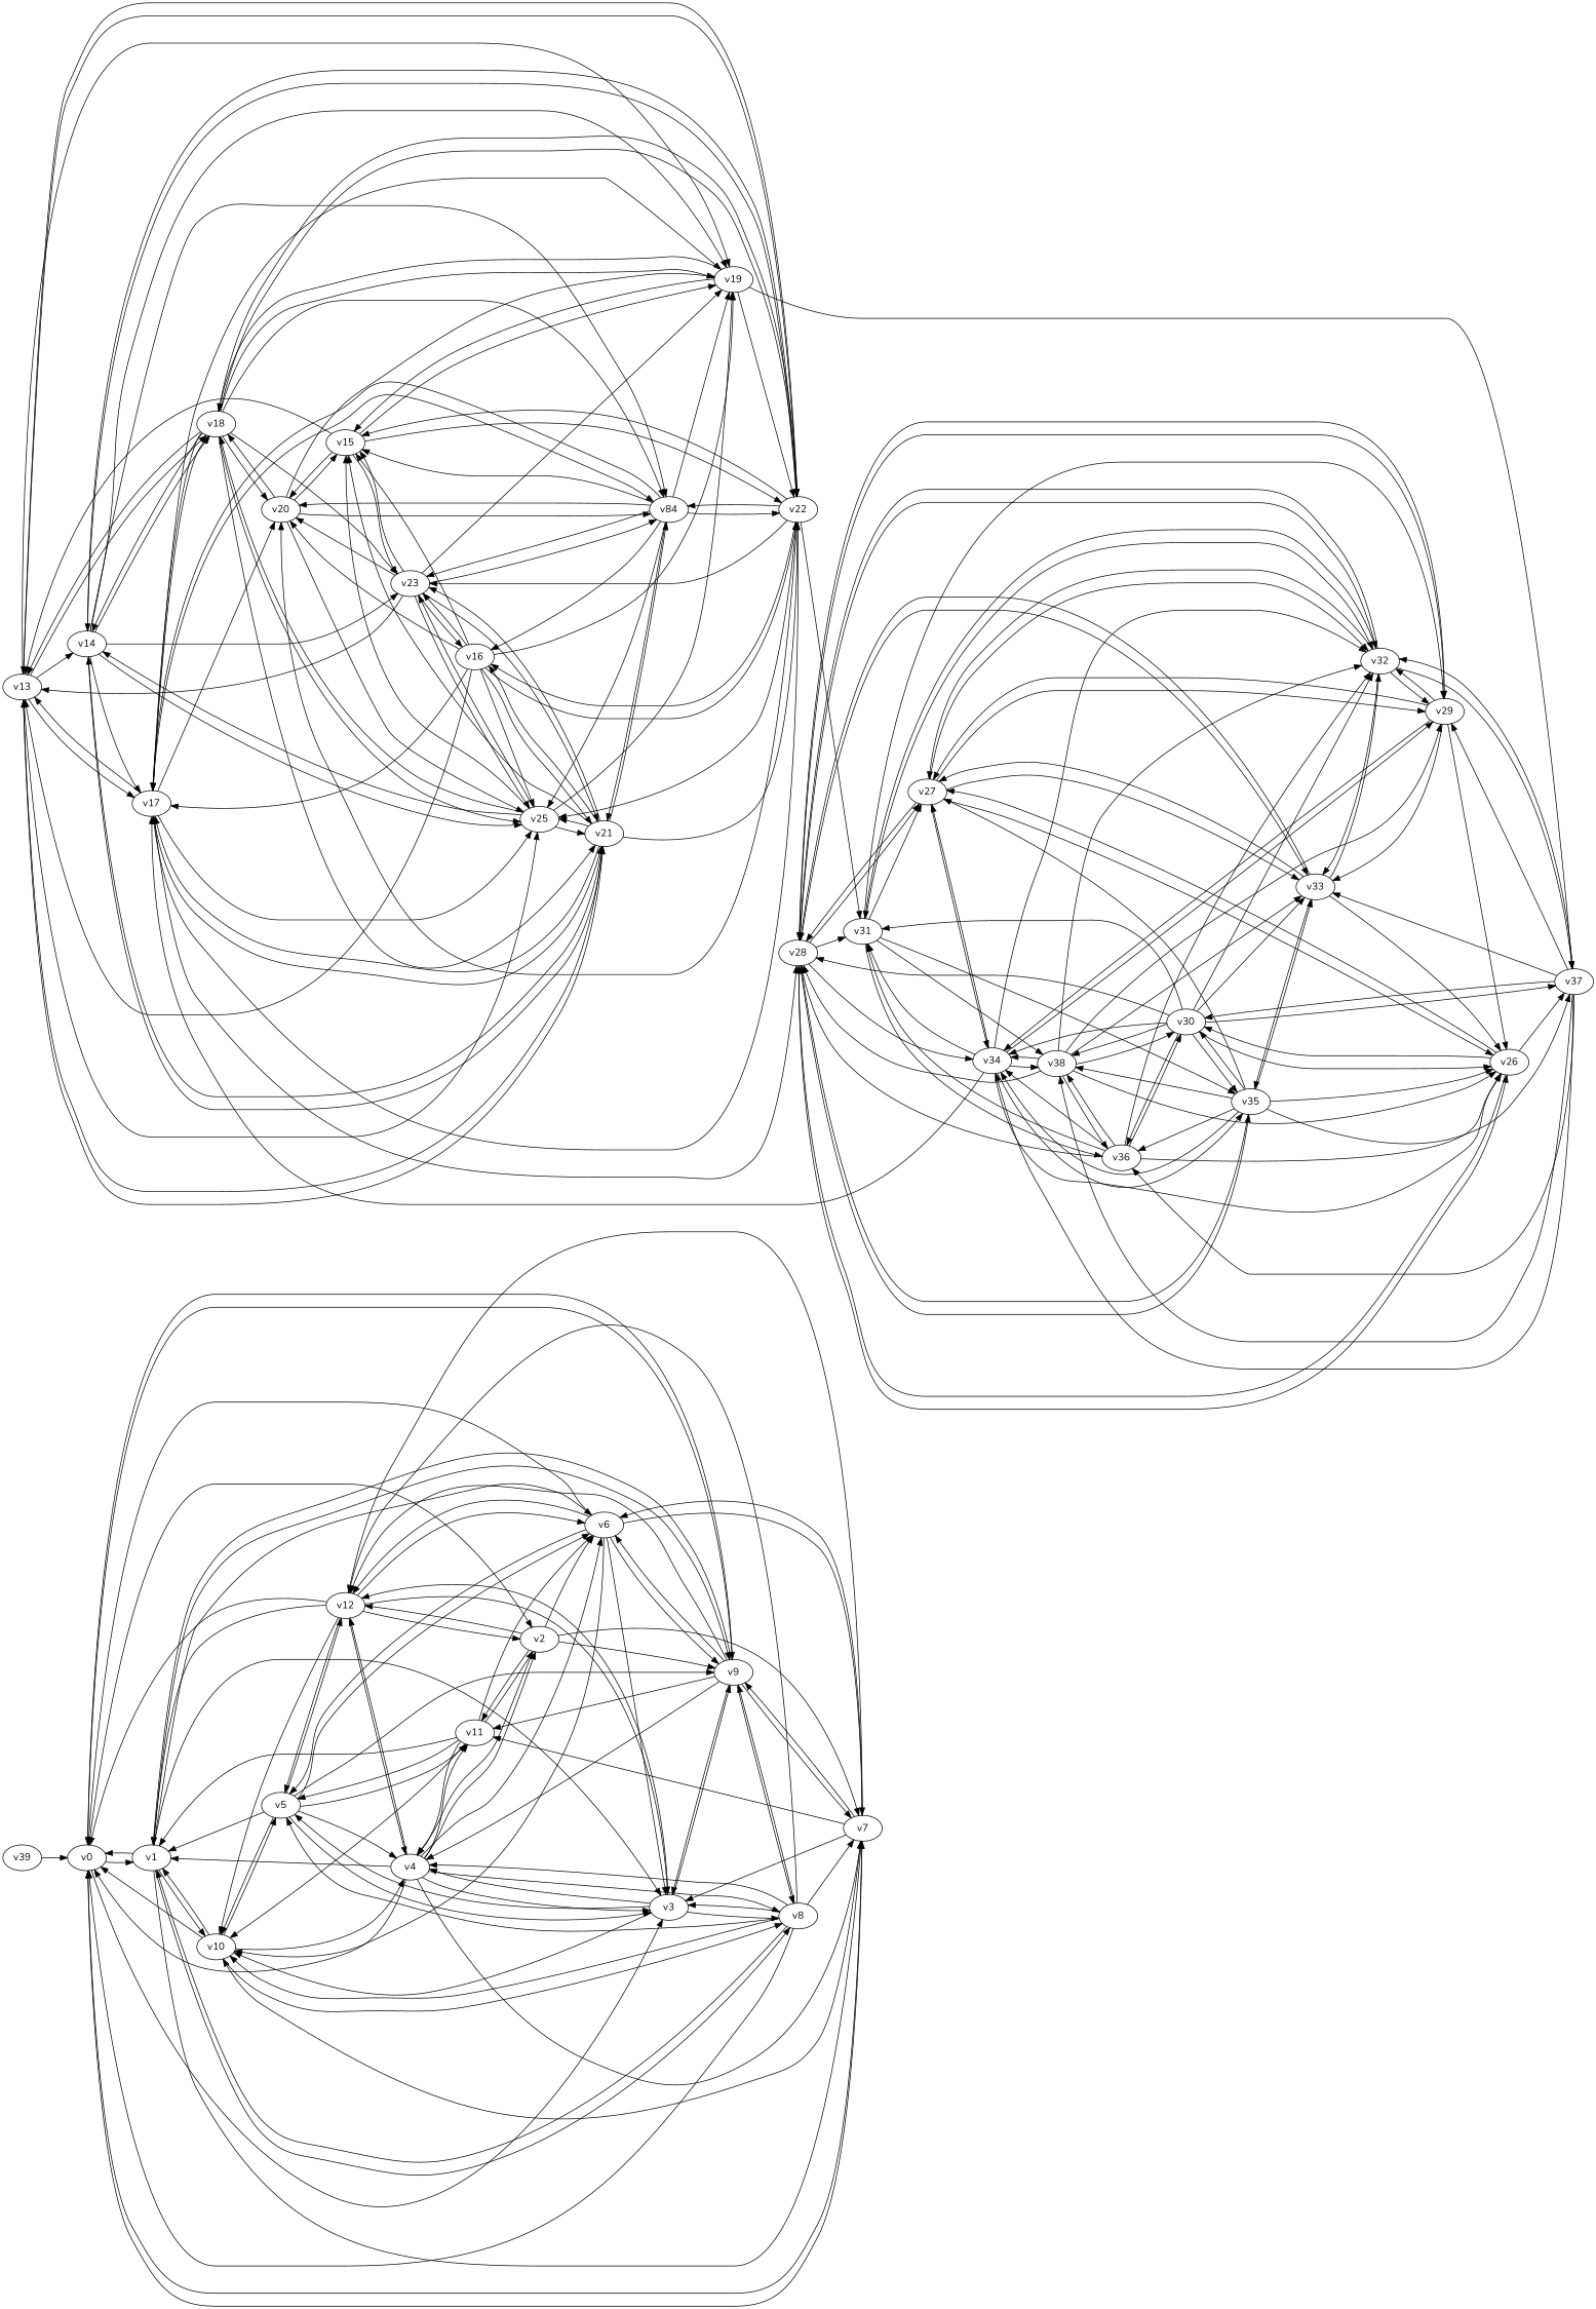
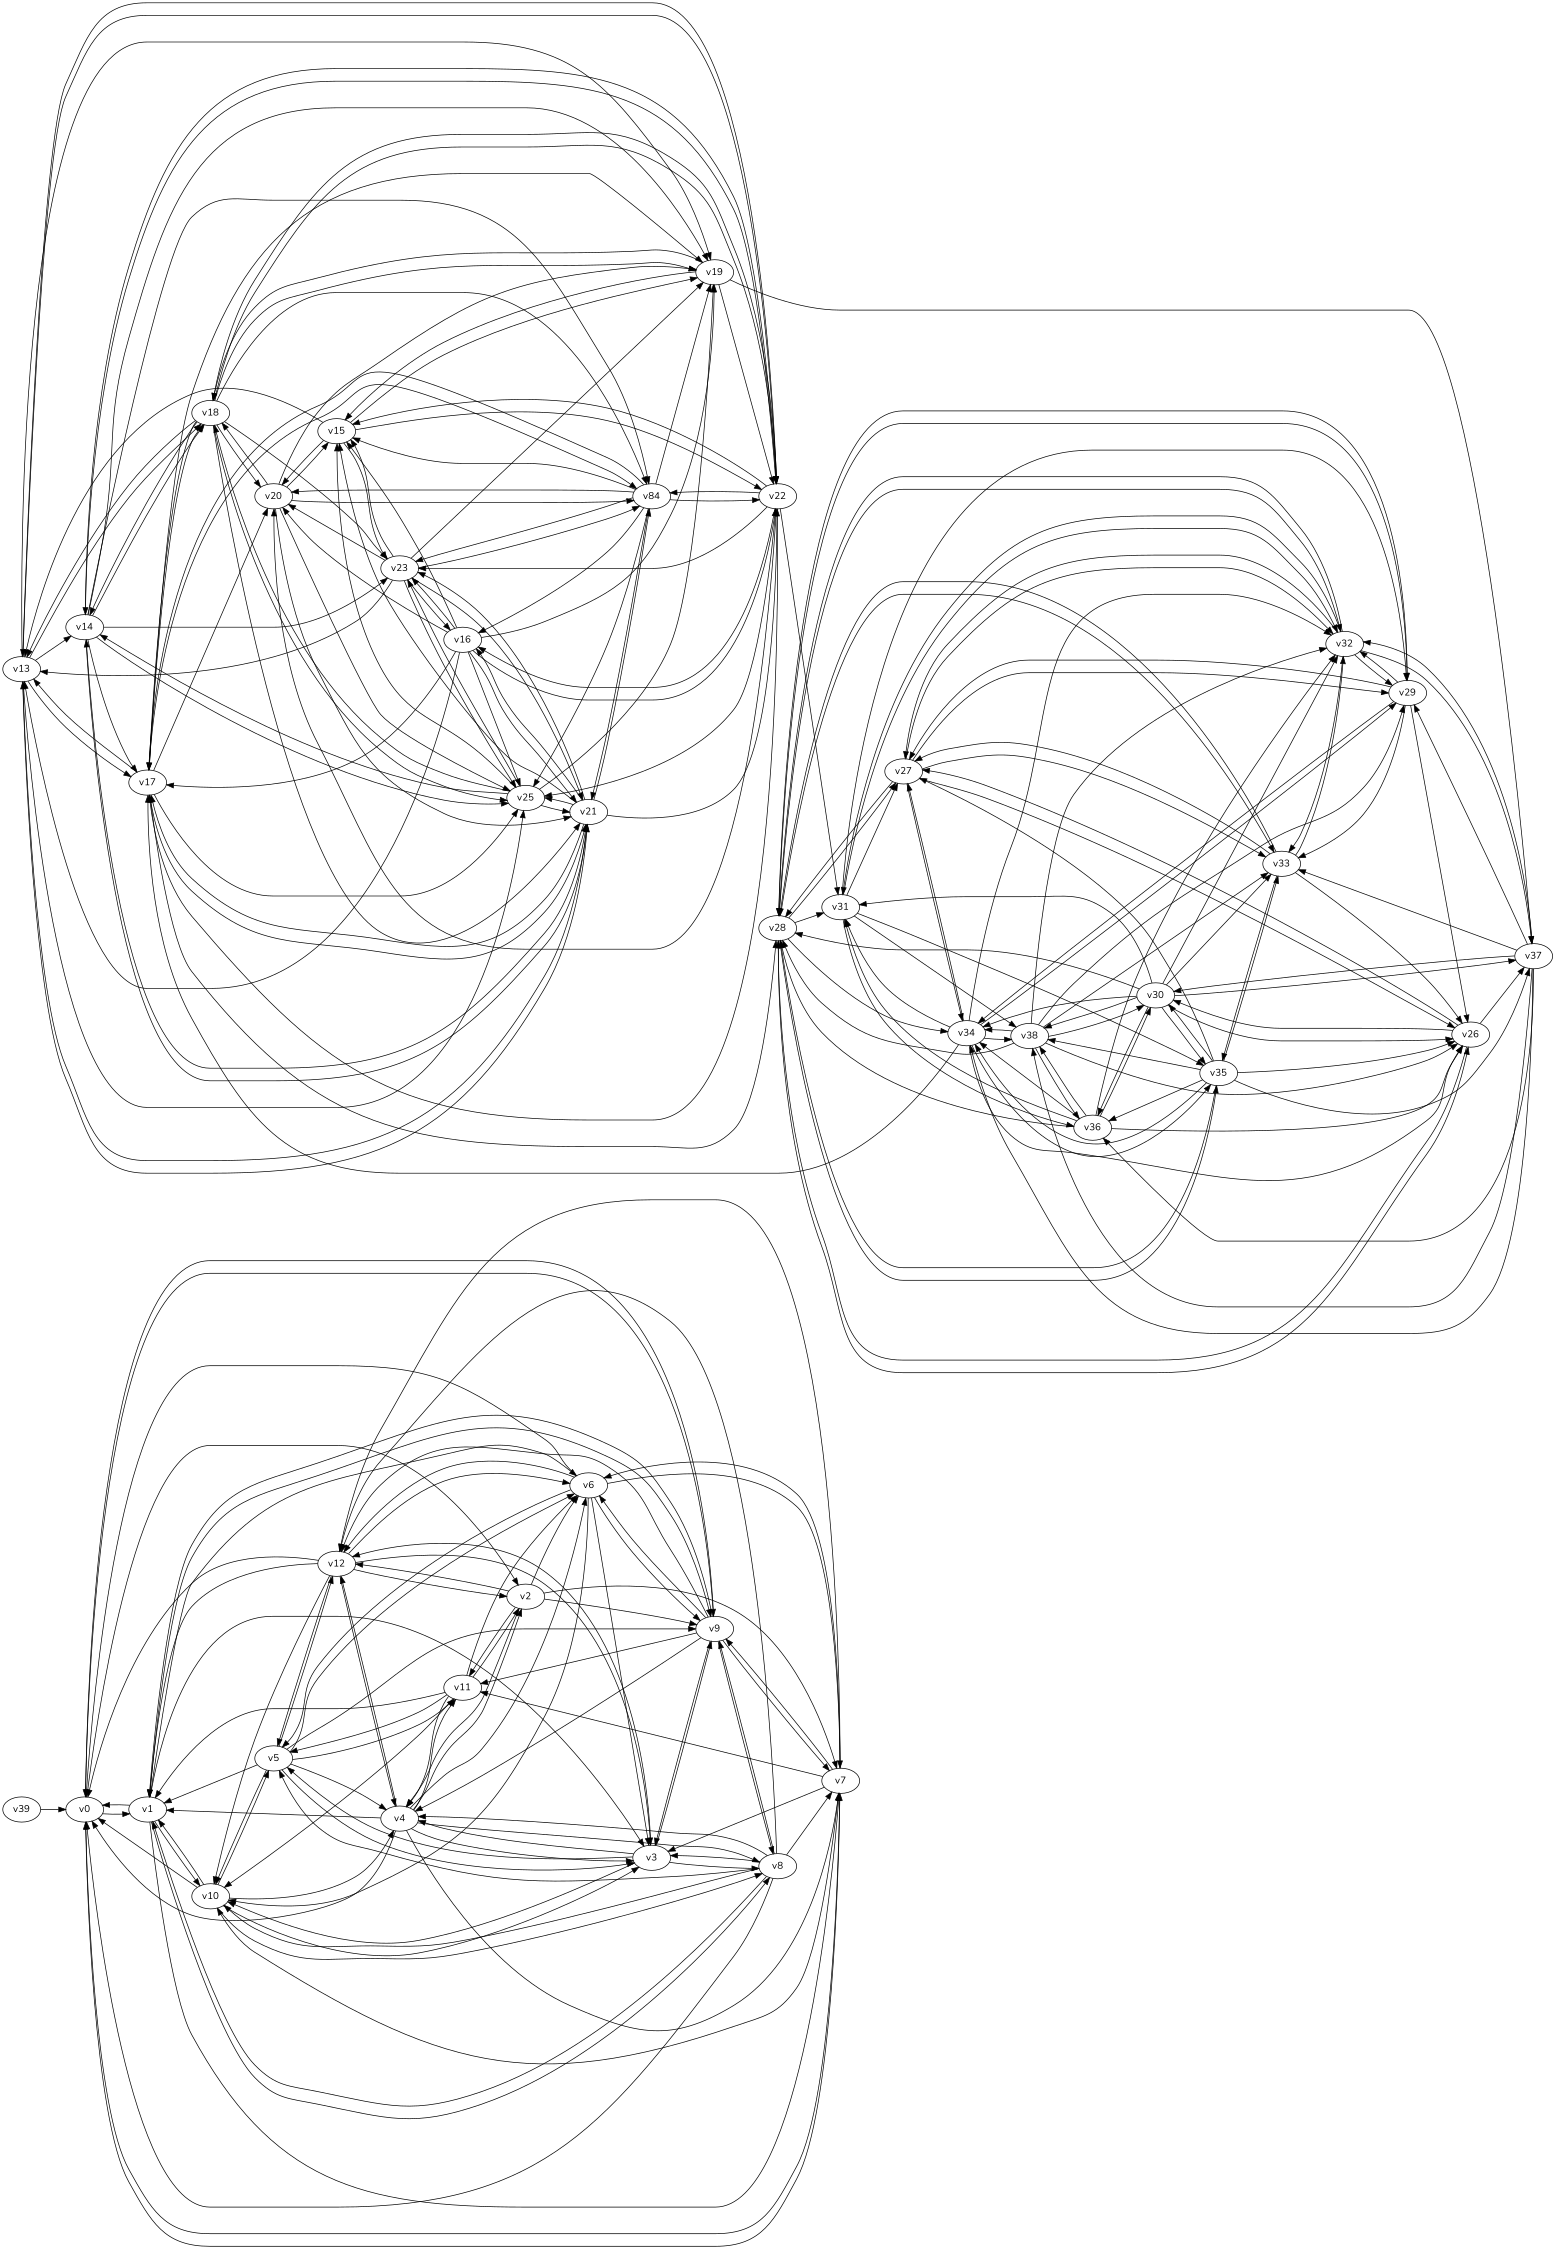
  digraph {
    fontname=Nunito
    rankdir=LR
    node [fontname=Nunito player=0 priority=0]
    edge [fontname=Nunito]
    v0 [priority=1]
    v1 [player=1]
    v2
    v7 [player=1 priority=1]
    v9 [player=1]
    v3 [player=1]
    v6 [player=1]
    v8
    v10 [player=1]
    v4 [player=1]
    v11
    v12 [priority=1]
    v5 [player=1]
    v13 [priority=1]
    v14 [player=1]
    v17 [player=1]
    v18 [priority=1]
    v19 [priority=1]
    v21 [priority=1]
    v22
    v25
    v23 [player=1]
    n23 [label=v84 player=1]
    v20 [priority=1]
    v28
    v15 [player=1 priority=1]
    v37 [priority=1]
    v16 [player=1]
    v31
    v26
    v27
    v29 [player=1]
    v32 [player=1 priority=1]
    v33
    v34 [player=1]
    v35 [priority=1]
    v30 [priority=1]
    v36
    v38 [player=1 priority=1]
    v39
    v0 -> v1
    v0 -> v2
    v0 -> v7
    v0 -> v9
    v1 -> v0
    v1 -> v7
    v1 -> v9
    v1 -> v3
    v1 -> v6
    v1 -> v8
    v1 -> v10
    v2 -> v7
    v2 -> v9
    v2 -> v6
    v2 -> v4
    v2 -> v11
    v2 -> v12
    v7 -> v0
    v7 -> v9
    v7 -> v3
    v7 -> v6
    v7 -> v10
    v7 -> v11
    v7 -> v12
    v9 -> v0
    v9 -> v1
    v9 -> v7
    v9 -> v3
    v9 -> v6
    v9 -> v8
    v9 -> v4
    v9 -> v11
    v9 -> v12
    v3 -> v9
    v3 -> v8
    v3 -> v10
    v3 -> v4
    v3 -> v12
    v3 -> v5
    v6 -> v0
    v6 -> v7
    v6 -> v9
    v6 -> v3
    v6 -> v10
    v6 -> v12
    v6 -> v5
    v8 -> v0
    v8 -> v1
    v8 -> v7
    v8 -> v9
    v8 -> v3
    v8 -> v10
    v8 -> v4
    v8 -> v12
    v8 -> v5
    v10 -> v0
    v10 -> v1
-   v0 -> v3
+   v10 -> v3
    v10 -> v8
    v10 -> v4
    v10 -> v5
    v4 -> v0
    v4 -> v1
    v4 -> v2
    v4 -> v7
    v4 -> v3
    v4 -> v6
    v4 -> v8
    v4 -> v11
    v4 -> v12
    v11 -> v1
    v11 -> v2
    v11 -> v6
    v11 -> v10
    v11 -> v4
    v11 -> v5
    v12 -> v0
    v12 -> v1
    v12 -> v2
    v12 -> v3
    v12 -> v6
    v12 -> v10
    v12 -> v4
    v12 -> v5
    v5 -> v1
    v5 -> v9
    v5 -> v3
    v5 -> v6
    v5 -> v10
    v5 -> v4
    v5 -> v11
    v5 -> v12
    v13 -> v14
    v13 -> v17
    v13 -> v18
    v13 -> v19
    v13 -> v21
    v13 -> v22
    v13 -> v25
    v14 -> v17
    v14 -> v18
    v14 -> v19
    v14 -> v21
    v14 -> v22
    v14 -> v25
    v14 -> v23
    v14 -> n23
    v17 -> v13
    v17 -> v18
    v17 -> v19
    v17 -> v21
    v17 -> v25
    v17 -> n23
    v17 -> v20
    v17 -> v28
    v18 -> v13
    v18 -> v14
    v18 -> v17
    v18 -> v19
    v18 -> v21
    v18 -> v22
    v18 -> v25
    v18 -> v23
    v18 -> n23
    v18 -> v20
    v19 -> v18
    v19 -> v22
    v19 -> v15
    v19 -> v37
    v21 -> v13
    v21 -> v14
    v21 -> v17
    v21 -> v22
    v21 -> v25
    v21 -> v23
    v21 -> n23
    v21 -> v15
    v21 -> v16
    v22 -> v13
    v22 -> v14
    v22 -> v17
    v22 -> v18
    v22 -> v25
    v22 -> v23
    v22 -> n23
    v22 -> v20
    v22 -> v15
    v22 -> v16
    v22 -> v31
    v25 -> v14
    v25 -> v18
    v25 -> v19
    v25 -> v21
    v25 -> v23
    v25 -> v15
    v23 -> v13
    v23 -> v19
    v23 -> v21
    v23 -> v25
    v23 -> n23
    v23 -> v20
    v23 -> v15
    v23 -> v16
    n23 -> v17
    n23 -> v19
    n23 -> v21
    n23 -> v22
    n23 -> v25
    n23 -> v23
    n23 -> v20
    n23 -> v15
    n23 -> v16
    v20 -> v18
    v20 -> v19
+   v20 -> v21
    v20 -> v25
    v20 -> n23
    v20 -> v15
    v28 -> v31
    v28 -> v26
    v28 -> v27
    v28 -> v29
    v28 -> v32
    v28 -> v33
    v28 -> v34
    v28 -> v35
    v15 -> v13
    v15 -> v19
    v15 -> v22
    v15 -> v23
    v15 -> v20
    v37 -> v29
    v37 -> v32
    v37 -> v33
    v37 -> v34
    v37 -> v30
    v37 -> v36
    v37 -> v38
    v16 -> v13
    v16 -> v17
    v16 -> v19
    v16 -> v21
    v16 -> v22
    v16 -> v25
    v16 -> v23
    v16 -> v20
    v16 -> v15
    v31 -> v27
    v31 -> v29
    v31 -> v32
    v31 -> v35
    v31 -> v36
    v31 -> v38
    v26 -> v28
    v26 -> v37
    v26 -> v27
    v26 -> v30
    v27 -> v28
    v27 -> v26
    v27 -> v29
    v27 -> v32
    v27 -> v33
    v27 -> v34
    v29 -> v28
    v29 -> v26
    v29 -> v27
    v29 -> v32
    v29 -> v33
    v29 -> v34
    v32 -> v28
    v32 -> v37
    v32 -> v31
    v32 -> v27
    v32 -> v29
    v32 -> v33
    v33 -> v28
    v33 -> v26
    v33 -> v27
    v33 -> v32
    v33 -> v35
    v34 -> v17
    v34 -> v31
    v34 -> v26
    v34 -> v27
    v34 -> v29
    v34 -> v32
    v34 -> v35
    v34 -> v38
    v35 -> v28
    v35 -> v37
    v35 -> v26
    v35 -> v27
    v35 -> v33
    v35 -> v34
    v35 -> v30
    v35 -> v36
    v35 -> v38
    v30 -> v28
    v30 -> v37
    v30 -> v31
    v30 -> v26
    v30 -> v32
    v30 -> v33
    v30 -> v34
    v30 -> v35
    v30 -> v36
    v30 -> v38
    v36 -> v28
    v36 -> v31
    v36 -> v26
    v36 -> v32
    v36 -> v34
    v36 -> v30
    v36 -> v38
    v38 -> v28
    v38 -> v26
    v38 -> v29
    v38 -> v32
    v38 -> v33
    v38 -> v34
    v38 -> v30
    v38 -> v36
    v39 -> v0
  }
